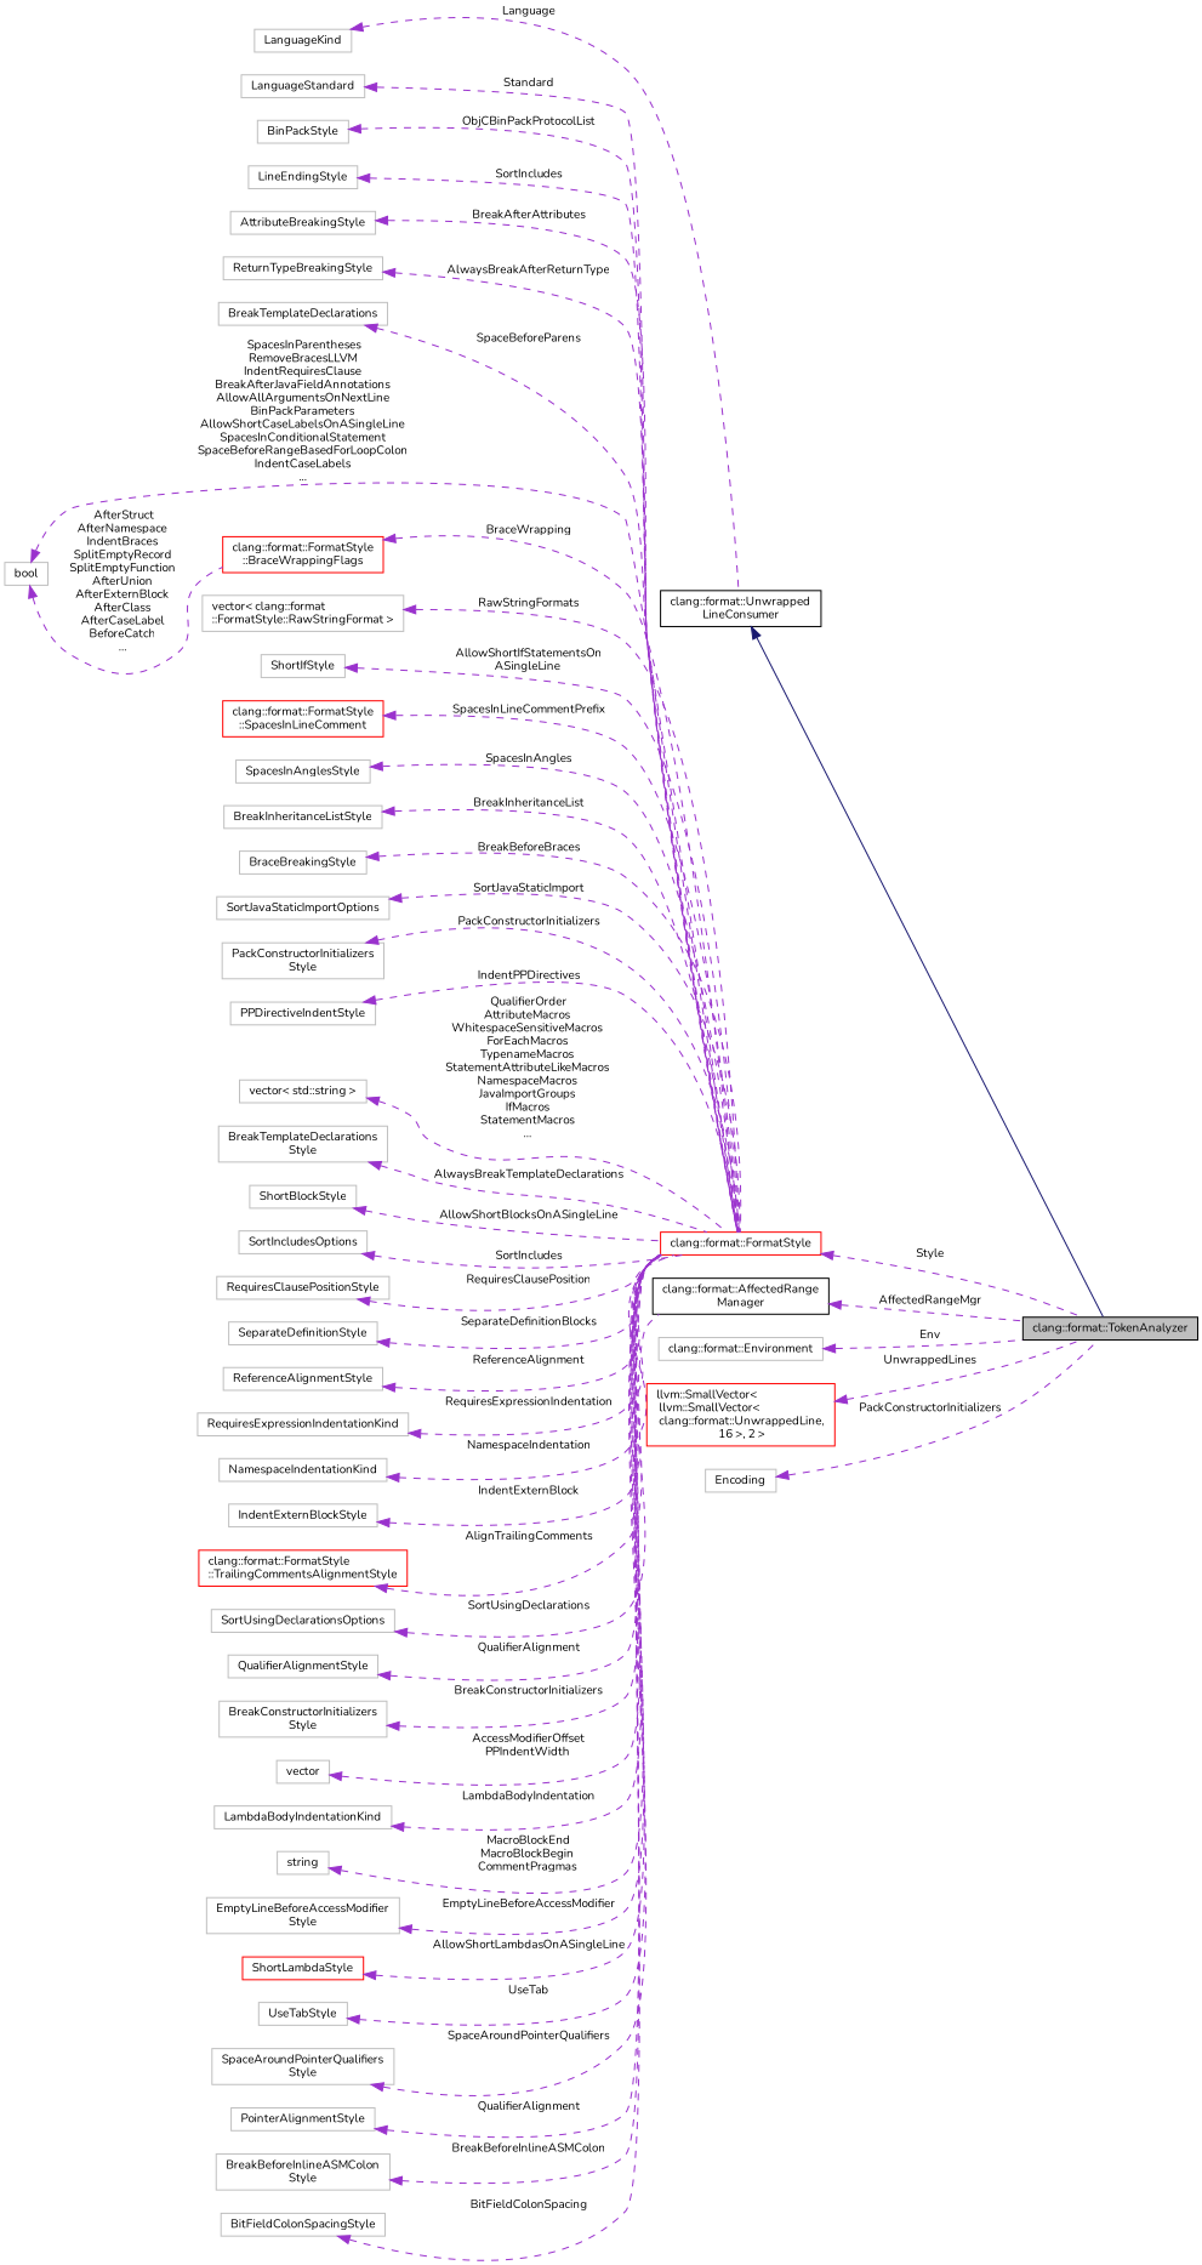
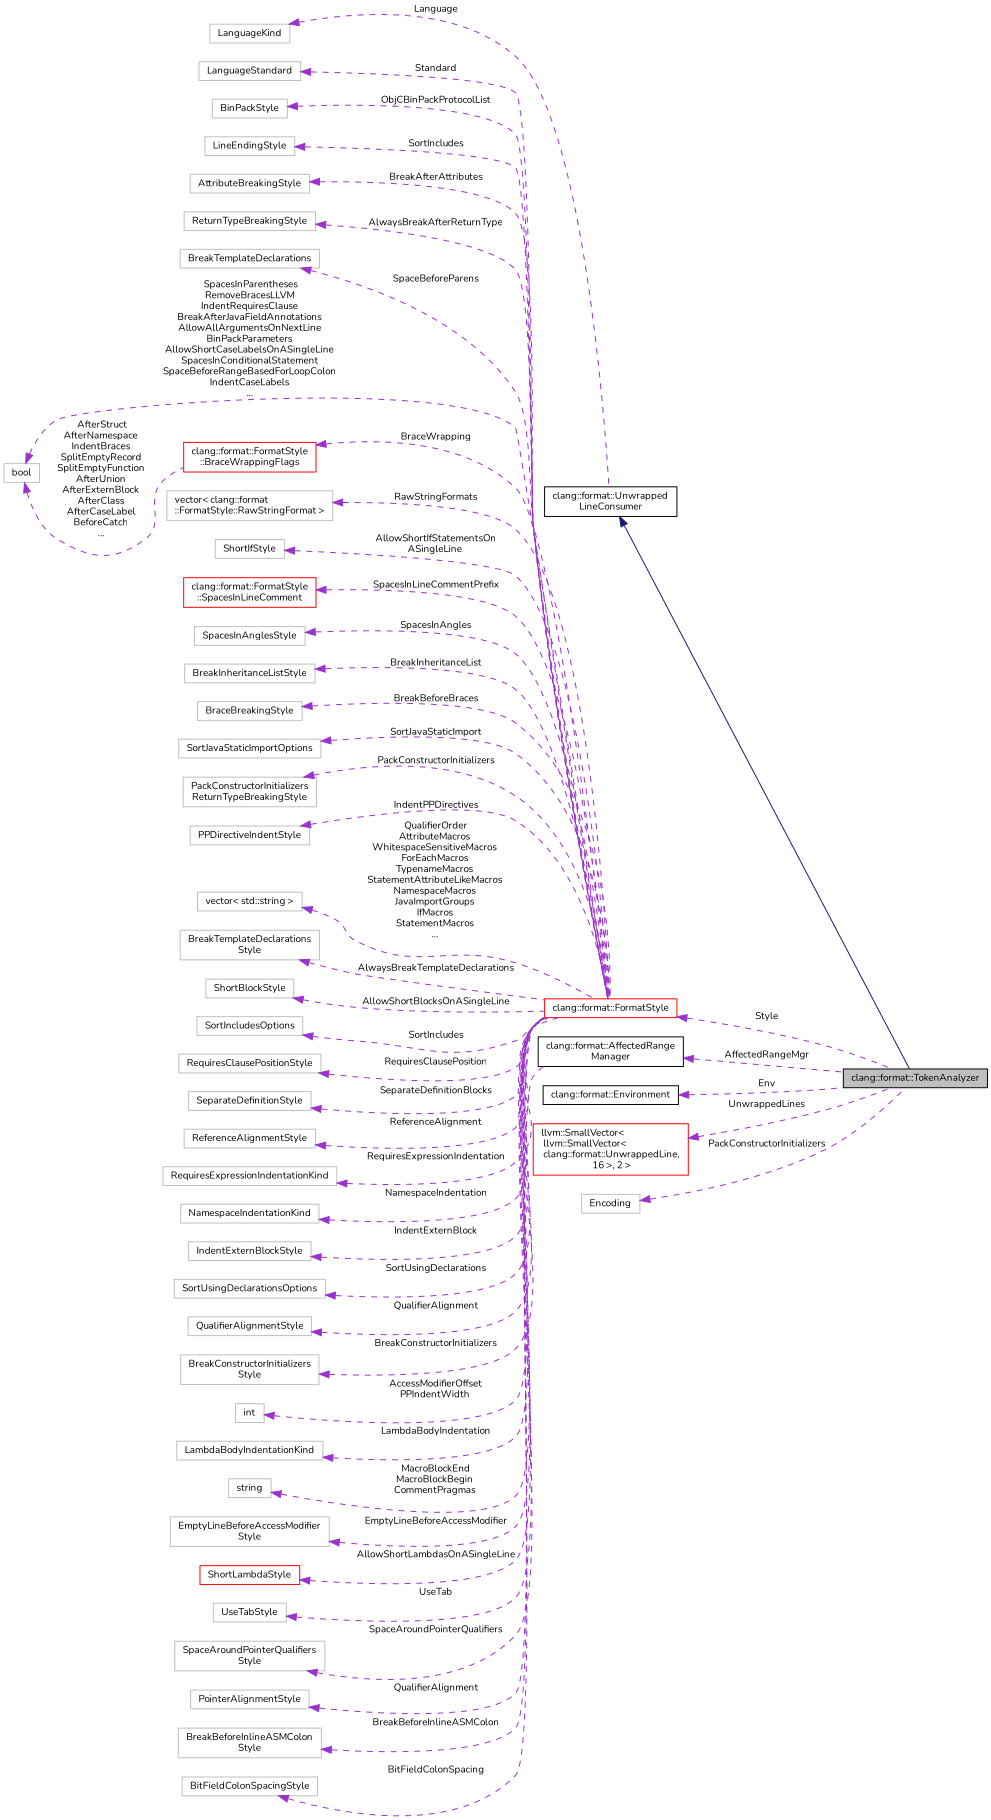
  digraph {
    fontname=Nunito
    rankdir=LR
    node [color=grey75 fontname=Nunito fontsize=10 shape=record]
    edge [color=darkorchid3 dir=back fontname=Nunito fontsize=10 labelfontname=Helvetica labelfontsize=10 style=dashed]
    n1 [color=black fillcolor=grey75 fontcolor=black height=0.2 label="clang::format::TokenAnalyzer" style=filled width=0.4]
    n2 [color=black height=0.2 label="clang::format::Unwrapped\lLineConsumer" width=0.4]
    n3 [color=red height=0.2 label="clang::format::FormatStyle" width=0.4]
    n4 [height=0.2 label=LanguageStandard width=0.4]
    n5 [height=0.2 label=BinPackStyle width=0.4]
    n6 [height=0.2 label=LineEndingStyle width=0.4]
    n7 [height=0.2 label=AttributeBreakingStyle width=0.4]
    n8 [height=0.2 label=ReturnTypeBreakingStyle width=0.4]
    n9 [height=0.2 label=BreakTemplateDeclarations width=0.4]
    n10 [color=red height=0.2 label="clang::format::FormatStyle\l::BraceWrappingFlags" width=0.4]
    n11 [height=0.2 label=bool width=0.4]
    n12 [height=0.2 label="vector\< clang::format\l::FormatStyle::RawStringFormat \>" width=0.4]
    n13 [height=0.2 label=ShortIfStyle width=0.4]
    n14 [color=red height=0.2 label="clang::format::FormatStyle\l::SpacesInLineComment" width=0.4]
    n15 [height=0.2 label=SpacesInAnglesStyle width=0.4]
    n16 [height=0.2 label=BreakInheritanceListStyle width=0.4]
    n17 [height=0.2 label=BraceBreakingStyle width=0.4]
    n18 [height=0.2 label=SortJavaStaticImportOptions width=0.4]
-   n19 [height=0.2 label="PackConstructorInitializers\lStyle" width=0.4]
+   n19 [height=0.2 label="PackConstructorInitializers\lReturnTypeBreakingStyle" width=0.4]
    n20 [height=0.2 label=PPDirectiveIndentStyle width=0.4]
    n21 [height=0.2 label="vector\< std::string \>" width=0.4]
    n22 [height=0.2 label="BreakTemplateDeclarations\lStyle" width=0.4]
    n23 [height=0.2 label=ShortBlockStyle width=0.4]
    n24 [height=0.2 label=SortIncludesOptions width=0.4]
    n25 [height=0.2 label=RequiresClausePositionStyle width=0.4]
    n26 [height=0.2 label=SeparateDefinitionStyle width=0.4]
    n27 [height=0.2 label=ReferenceAlignmentStyle width=0.4]
    n28 [height=0.2 label=RequiresExpressionIndentationKind width=0.4]
    n29 [height=0.2 label=NamespaceIndentationKind width=0.4]
    n30 [height=0.2 label=IndentExternBlockStyle width=0.4]
-   n31 [color=red height=0.2 label="clang::format::FormatStyle\l::TrailingCommentsAlignmentStyle" width=0.4]
    n32 [height=0.2 label=SortUsingDeclarationsOptions width=0.4]
    n33 [height=0.2 label=QualifierAlignmentStyle width=0.4]
    n34 [height=0.2 label=LanguageKind width=0.4]
    n35 [height=0.2 label="BreakConstructorInitializers\lStyle" width=0.4]
-   n36 [height=0.2 label=vector width=0.4]
+   n36 [height=0.2 label=int width=0.4]
    n37 [height=0.2 label=LambdaBodyIndentationKind width=0.4]
    n38 [height=0.2 label=string width=0.4]
    n39 [height=0.2 label=BitFieldColonSpacingStyle width=0.4]
    n40 [color=black height=0.2 label="clang::format::AffectedRange\lManager" width=0.4]
    n41 [height=0.2 label="EmptyLineBeforeAccessModifier\lStyle" width=0.4]
    n42 [color=red height=0.2 label=ShortLambdaStyle width=0.4]
    n43 [height=0.2 label=UseTabStyle width=0.4]
    n44 [height=0.2 label="SpaceAroundPointerQualifiers\lStyle" width=0.4]
    n45 [height=0.2 label=PointerAlignmentStyle width=0.4]
    n46 [height=0.2 label="BreakBeforeInlineASMColon\lStyle" width=0.4]
-   n47 [height=0.2 label="clang::format::Environment" width=0.4]
+   n47 [color=black height=0.2 label="clang::format::Environment" width=0.4]
    n48 [color=red height=0.2 label="llvm::SmallVector\<\l llvm::SmallVector\<\l clang::format::UnwrappedLine,\l 16 \>, 2 \>" width=0.4]
    n49 [height=0.2 label=Encoding width=0.4]
    n2 -> n1 [color=midnightblue style=solid]
    n3 -> n1 [label=" Style"]
    n4 -> n3 [label=" Standard"]
    n5 -> n3 [label=" ObjCBinPackProtocolList"]
    n6 -> n3 [label=" SortIncludes"]
    n7 -> n3 [label=" BreakAfterAttributes"]
    n8 -> n3 [label=" AlwaysBreakAfterReturnType"]
    n9 -> n3 [label=" SpaceBeforeParens"]
    n10 -> n3 [label=" BraceWrapping"]
    n11 -> n3 [label=" SpacesInParentheses\nRemoveBracesLLVM\nIndentRequiresClause\nBreakAfterJavaFieldAnnotations\nAllowAllArgumentsOnNextLine\nBinPackParameters\nAllowShortCaseLabelsOnASingleLine\nSpacesInConditionalStatement\nSpaceBeforeRangeBasedForLoopColon\nIndentCaseLabels\n..."]
    n11 -> n10 [label=" AfterStruct\nAfterNamespace\nIndentBraces\nSplitEmptyRecord\nSplitEmptyFunction\nAfterUnion\nAfterExternBlock\nAfterClass\nAfterCaseLabel\nBeforeCatch\n..."]
    n12 -> n3 [label=" RawStringFormats"]
    n13 -> n3 [label=" AllowShortIfStatementsOn\lASingleLine"]
    n14 -> n3 [label=" SpacesInLineCommentPrefix"]
    n15 -> n3 [label=" SpacesInAngles"]
    n16 -> n3 [label=" BreakInheritanceList"]
    n17 -> n3 [label=" BreakBeforeBraces"]
    n18 -> n3 [label=" SortJavaStaticImport"]
    n19 -> n3 [label=" PackConstructorInitializers"]
    n20 -> n3 [label=" IndentPPDirectives"]
    n21 -> n3 [label=" QualifierOrder\nAttributeMacros\nWhitespaceSensitiveMacros\nForEachMacros\nTypenameMacros\nStatementAttributeLikeMacros\nNamespaceMacros\nJavaImportGroups\nIfMacros\nStatementMacros\n..."]
    n22 -> n3 [label=" AlwaysBreakTemplateDeclarations"]
    n23 -> n3 [label=" AllowShortBlocksOnASingleLine"]
    n24 -> n3 [label=" SortIncludes"]
    n25 -> n3 [label=" RequiresClausePosition"]
    n26 -> n3 [label=" SeparateDefinitionBlocks"]
    n27 -> n3 [label=" ReferenceAlignment"]
    n28 -> n3 [label=" RequiresExpressionIndentation"]
    n29 -> n3 [label=" NamespaceIndentation"]
    n30 -> n3 [label=" IndentExternBlock"]
-   n31 -> n3 [label=" AlignTrailingComments"]
    n32 -> n3 [label=" SortUsingDeclarations"]
    n33 -> n3 [label=" QualifierAlignment"]
    n34 -> n2 [label=" Language"]
    n35 -> n3 [label=" BreakConstructorInitializers"]
    n36 -> n3 [label=" AccessModifierOffset\nPPIndentWidth"]
    n37 -> n3 [label=" LambdaBodyIndentation"]
    n38 -> n3 [label=" MacroBlockEnd\nMacroBlockBegin\nCommentPragmas"]
    n39 -> n40 [label=" BitFieldColonSpacing"]
    n40 -> n1 [label=" AffectedRangeMgr"]
    n41 -> n3 [label=" EmptyLineBeforeAccessModifier"]
    n42 -> n3 [label=" AllowShortLambdasOnASingleLine"]
    n43 -> n3 [label=" UseTab"]
    n44 -> n3 [label=" SpaceAroundPointerQualifiers"]
    n45 -> n3 [label=" QualifierAlignment"]
    n46 -> n3 [label=" BreakBeforeInlineASMColon"]
    n47 -> n1 [label=" Env"]
    n48 -> n1 [label=" UnwrappedLines"]
    n49 -> n1 [label=" PackConstructorInitializers"]
  }
